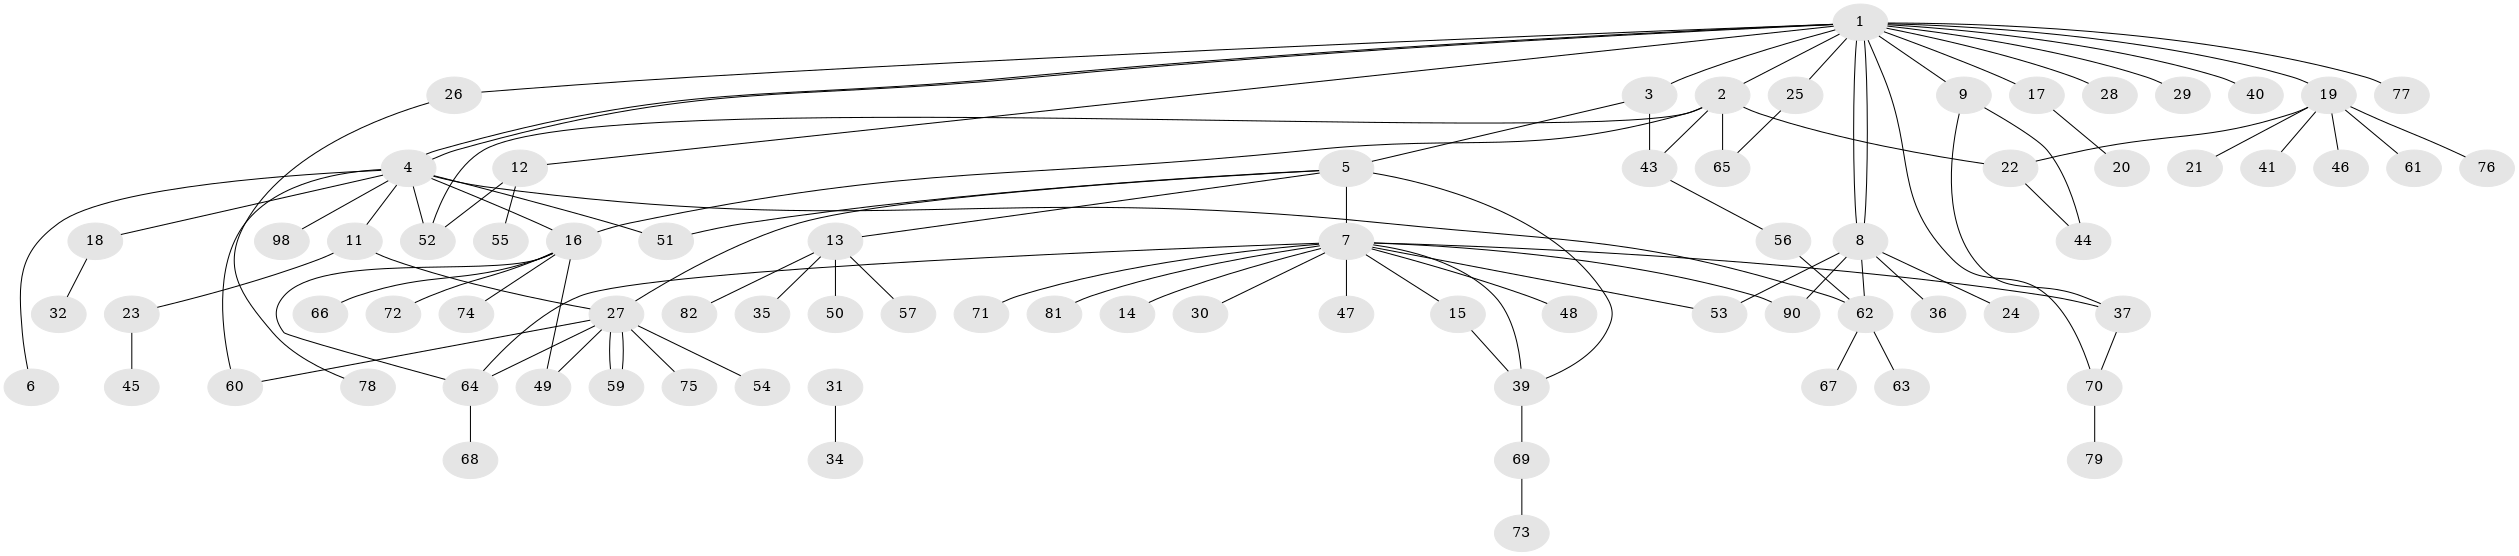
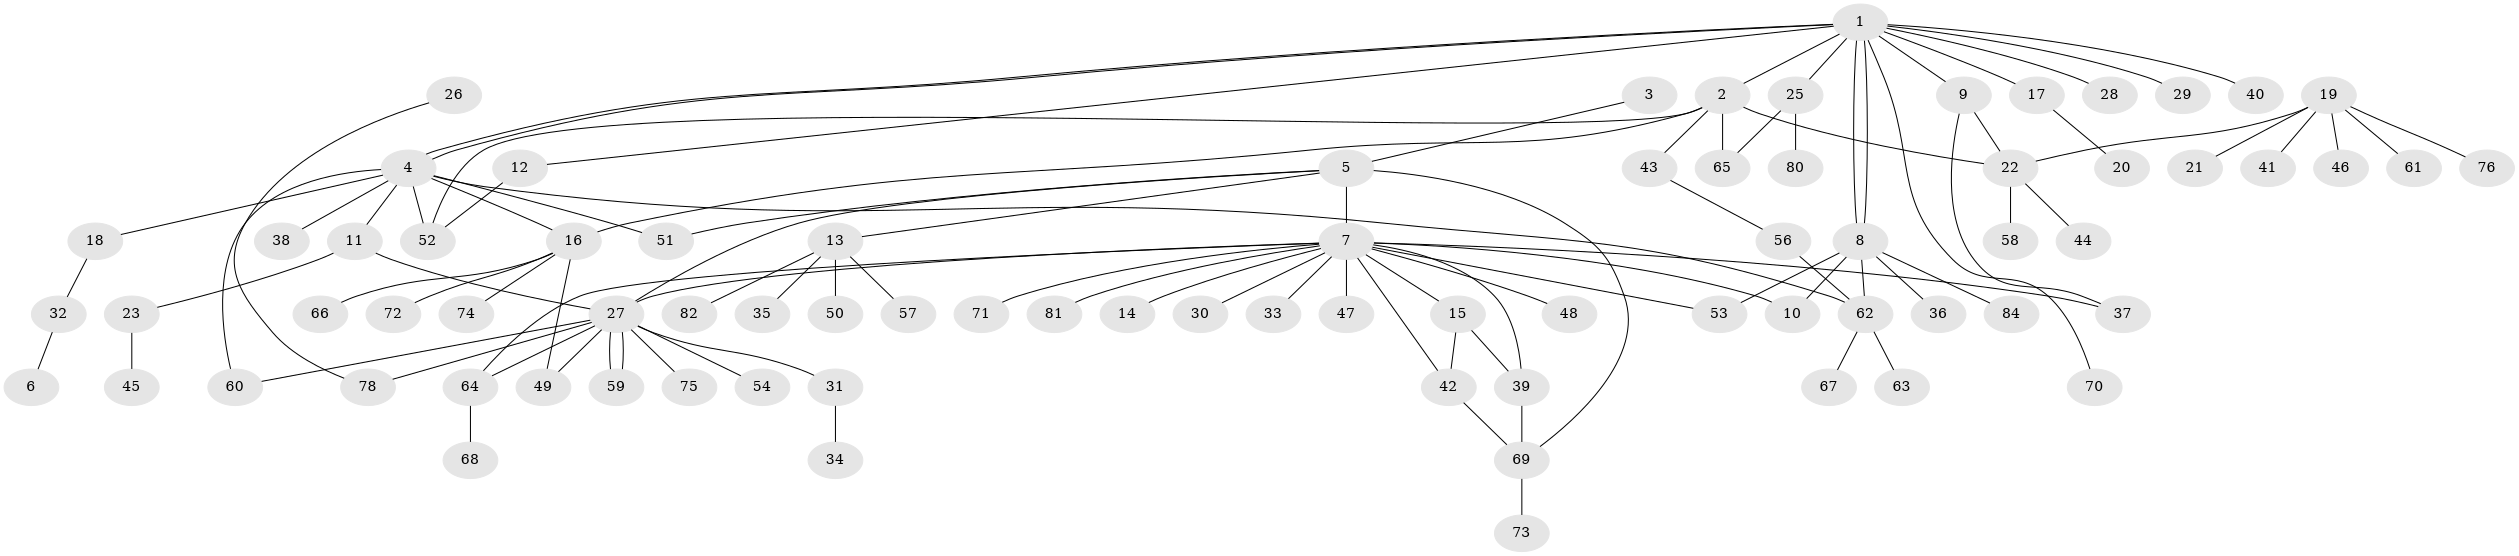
  graph {
    node [color=gray90 style=filled]
    1
    2
    3
    4
    8
    9
    12
    17
    19
    25
    26
    28
    29
    40
    70
-   77
    16
    22
    43
    52
    65
    5
    6
    11
    18
-   38 [label=98]
+   38
    51
    60
    62
-   10 [label=90]
+   10
    53
-   24
+   24 [label=84]
    36
    37
    44
-   55
    20
    21
    41
    46
    61
    76
+   80
    78
-   79
    64
    49
    66
    72
    74
+   58
    56
    7
    13
    27
    69
    23
    32
    63
    67
    14
    15
    30
+   33
    39
+   42
    47
    48
    71
    81
    35
    50
    57
    82
    31
    54
    59
    75
    73
    68
    45
    34
    1 -- 2
-   1 -- 3
    1 -- 4
    1 -- 4
    1 -- 8
    1 -- 8
    1 -- 9
    1 -- 12
    1 -- 17
-   1 -- 19
    1 -- 25
-   1 -- 26
    1 -- 28
    1 -- 29
    1 -- 40
    1 -- 70
-   1 -- 77
    2 -- 16
    2 -- 22
    2 -- 43
    2 -- 52
    2 -- 65
-   3 -- 43
    3 -- 5
    4 -- 16
    4 -- 52
-   4 -- 6
+   32 -- 6
    4 -- 11
    4 -- 18
    4 -- 38
    4 -- 51
    4 -- 60
    4 -- 62
    8 -- 62
    8 -- 10
    8 -- 53
    8 -- 24
    8 -- 36
    9 -- 37
-   9 -- 44
+   9 -- 22
    12 -- 52
-   12 -- 55
    17 -- 20
    19 -- 22
    19 -- 21
    19 -- 41
    19 -- 46
    19 -- 61
    19 -- 76
    25 -- 65
+   25 -- 80
    26 -- 78
-   70 -- 79
-   16 -- 64
    16 -- 49
    16 -- 66
    16 -- 72
    16 -- 74
    22 -- 44
+   22 -- 58
    43 -- 56
    5 -- 51
    5 -- 7
    5 -- 13
    5 -- 27
-   5 -- 39
+   5 -- 69
    11 -- 27
    11 -- 23
    18 -- 32
    62 -- 63
    62 -- 67
-   37 -- 70
    64 -- 68
    56 -- 62
    7 -- 10
    7 -- 53
    7 -- 37
    7 -- 64
+   7 -- 27
    7 -- 14
    7 -- 15
    7 -- 30
+   7 -- 33
    7 -- 39
+   7 -- 42
    7 -- 47
    7 -- 48
    7 -- 71
    7 -- 81
    13 -- 35
    13 -- 50
    13 -- 57
    13 -- 82
    27 -- 60
+   27 -- 78
    27 -- 64
    27 -- 49
+   27 -- 31
    27 -- 54
    27 -- 59
    27 -- 59
    27 -- 75
    69 -- 73
    23 -- 45
    15 -- 39
+   15 -- 42
    39 -- 69
+   42 -- 69
    31 -- 34
  }
